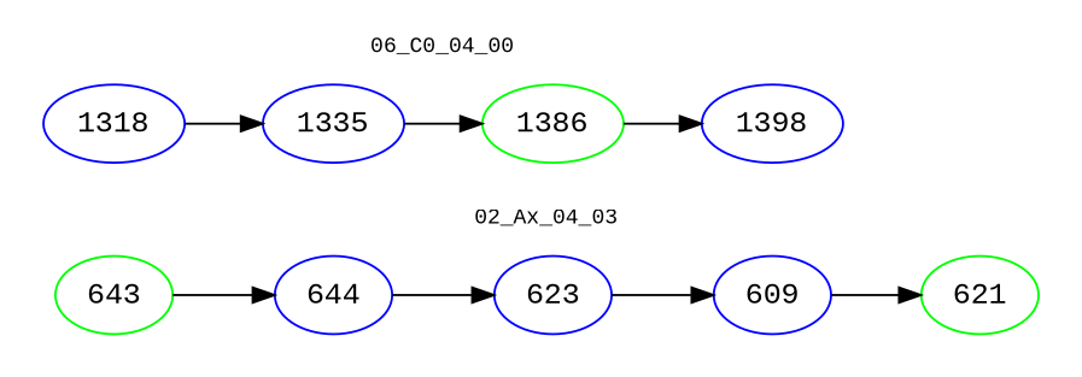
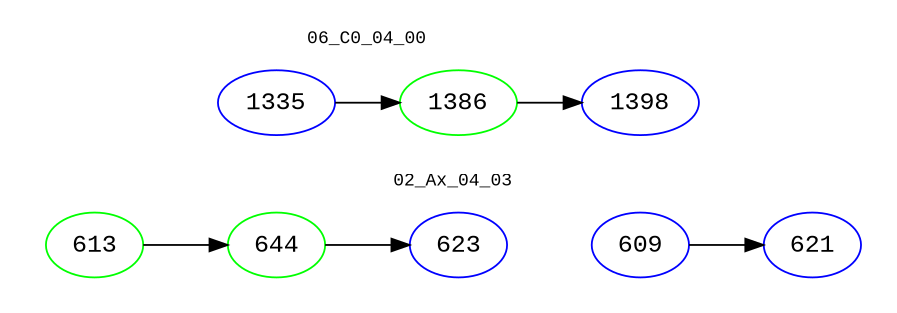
  digraph {
    fontname="Liberation Mono"
    rankdir=LR
    node [color=blue fontname="Liberation Mono"]
    edge [color=black fontname="Liberation Mono"]
-   n1 [color=green label=643]
-   n2 [label=644]
+   n1 [color=green label=613]
+   n2 [color=green label=644]
    n3 [label=623]
    n4 [label=609]
-   n5 [color=green label=621]
-   n6 [label=1318]
+   n5 [label=621]
    n7 [label=1335]
    n8 [color=green label=1386]
    n9 [label=1398]
    subgraph cluster_1 {
      color=white
      fontsize=10
      label="02_Ax_04_03"
      n1
      n2
      n3
      n4
      n5
    }
    subgraph cluster_2 {
      color=white
      fontsize=10
      label="06_C0_04_00"
-     n6
      n7
      n8
      n9
    }
    n1 -> n2
    n2 -> n3
-   n3 -> n4
    n4 -> n5
-   n6 -> n7
    n7 -> n8
    n8 -> n9
  }
